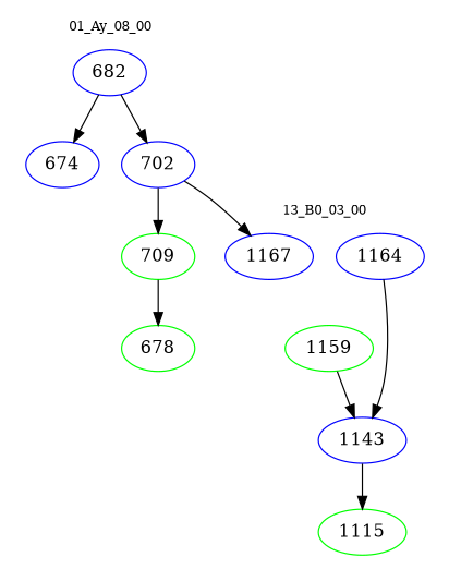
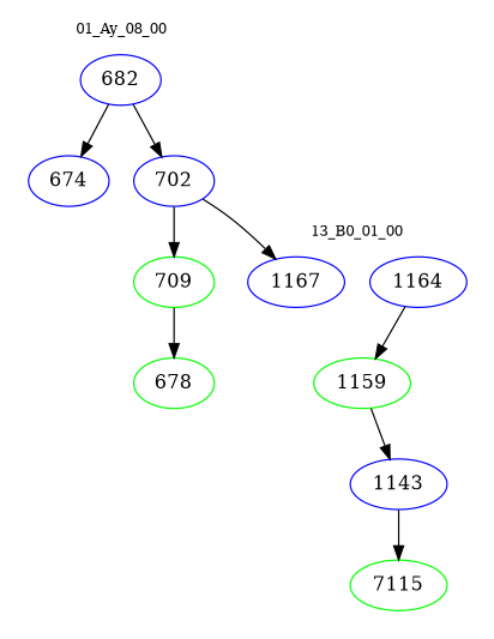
  digraph {
    node [color=blue]
    edge [color=black]
    n1 [label=682]
    n2 [label=674]
    n3 [label=702]
    n4 [color=green label=709]
    n5 [color=green label=678]
    n6 [label=1164]
    n7 [color=green label=1159]
    n8 [label=1167]
    n9 [label=1143]
-   n10 [color=green label=1115]
+   n10 [color=green label=7115]
    subgraph cluster_1 {
      color=white
      fontsize=10
      label="01_Ay_08_00"
      n1
      n2
      n3
      n4
      n5
    }
    subgraph cluster_2 {
      color=white
      fontsize=10
-     label="13_B0_03_00"
+     label="13_B0_01_00"
      n6
      n7
      n8
      n9
      n10
    }
    n1 -> n2
    n1 -> n3
    n3 -> n4
    n3 -> n8
    n4 -> n5
-   n6 -> n9
+   n6 -> n7
    n7 -> n9
    n9 -> n10
  }
